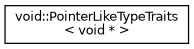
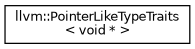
  digraph {
    rankdir=LR
-   n1 [color=black fillcolor=white fontname=Helvetica fontsize=10 height=0.2 label="void::PointerLikeTypeTraits\l\< void * \>" shape=record style=filled width=0.4]
+   n1 [color=black fillcolor=white fontname=Helvetica fontsize=10 height=0.2 label="llvm::PointerLikeTypeTraits\l\< void * \>" shape=record style=filled width=0.4]
  }
